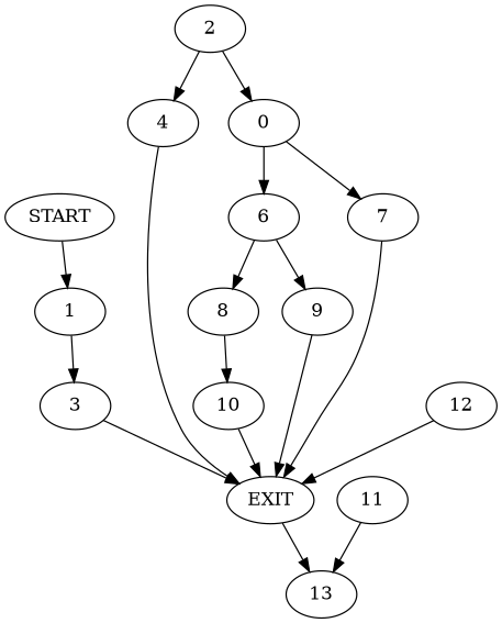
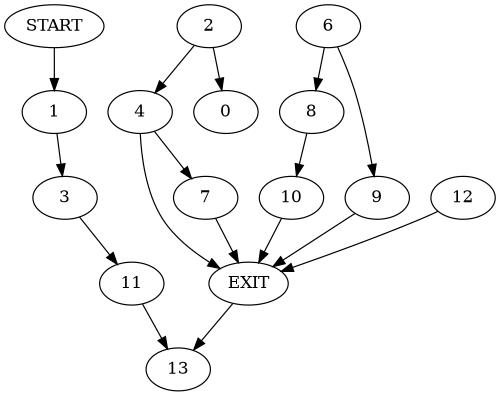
  digraph {
    n1 [label=START]
    1
    3
    n4 [label=EXIT]
    13
    2
    4
    n8 [label=0]
    6
    7
    8
    9
    10
    11
    12
    n1 -> 1
    1 -> 3
-   3 -> n4
+   3 -> 11
    n4 -> 13
    2 -> 4
    2 -> n8
    4 -> n4
-   n8 -> 6
-   n8 -> 7
+   4 -> 7
    6 -> 8
    6 -> 9
    7 -> n4
    8 -> 10
    9 -> n4
    10 -> n4
    11 -> 13
    12 -> n4
  }
